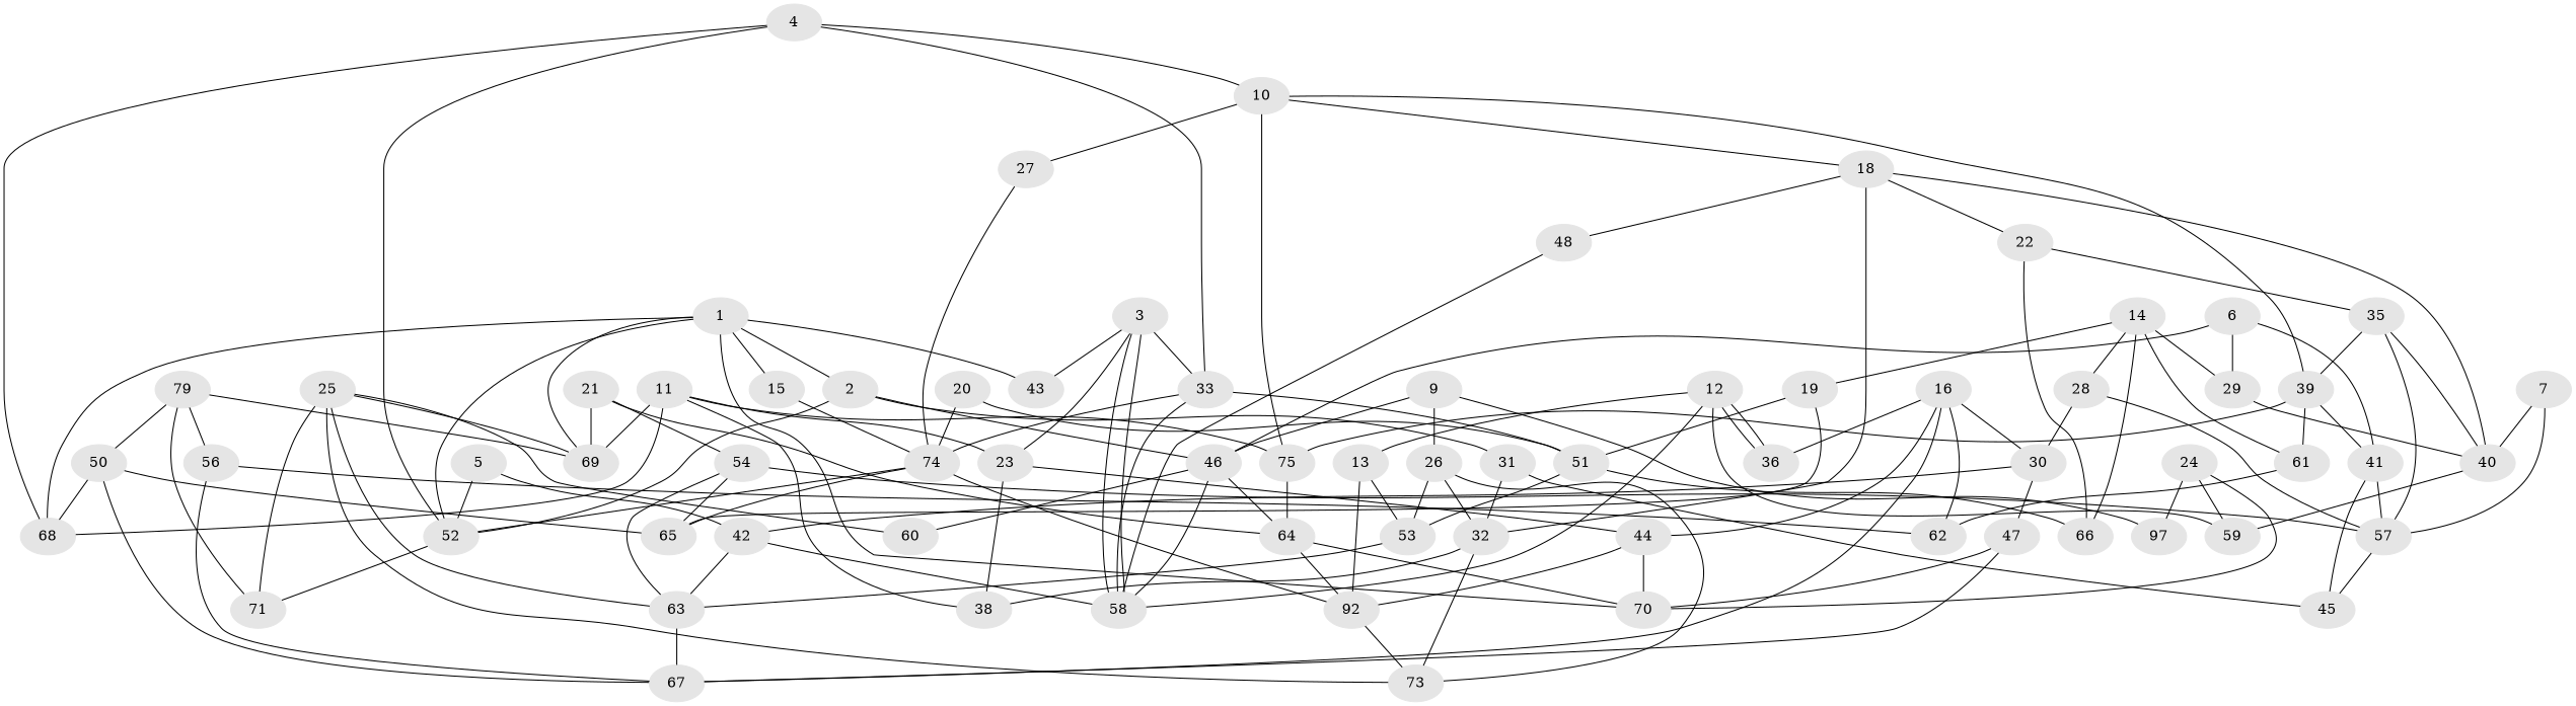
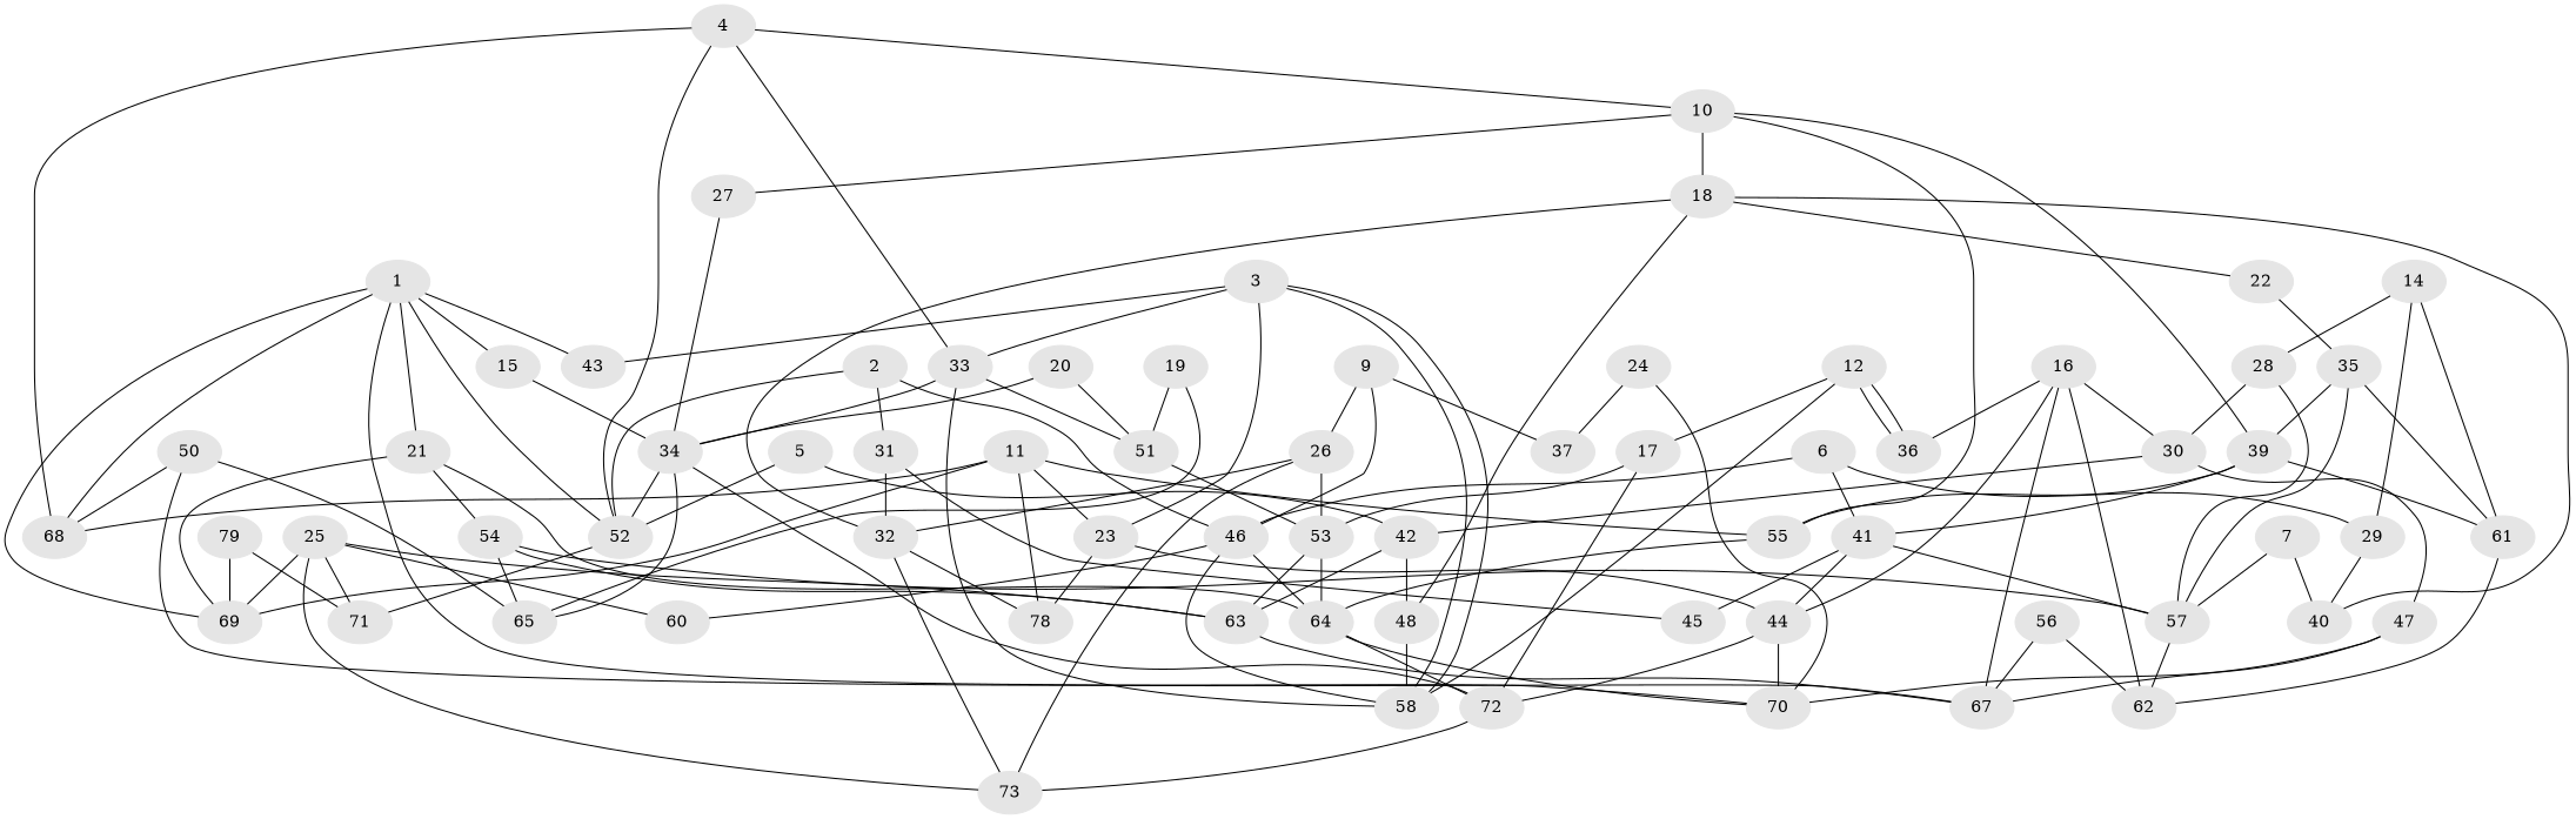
  graph {
    fontname="DejaVu Serif"
    node [color=gray90 fontname="DejaVu Serif" style=filled]
    edge [fontname="DejaVu Serif"]
    1
    2
    15
    43
    52
    68
    69
    70
    31
    46
-   34 [label=74]
+   34
    71
    32
    45
    58
    64
    60
    3
    23
    33
-   38
+   38 [label=78]
    44
    51
    4
    10
    18
    27
    39
-   55 [label=75]
+   55
    5
    42
    48
    63
    6
    29
    41
    40
    57
    7
-   59
    62
    53
-   66
    9
    26
-   37 [label=97]
+   37
    73
    22
    61
    11
    12
-   13
+   13 [label=17]
    36
-   72 [label=92]
+   72
    14
    19
    28
    65
    30
    16
    67
    47
    35
    20
    21
    54
    24
    25
    n69 [label=79]
    50
    56
-   1 -- 2
+   1 -- 21
    1 -- 15
    1 -- 43
    1 -- 52
    1 -- 68
    1 -- 69
    1 -- 70
    2 -- 52
    2 -- 31
    2 -- 46
    15 -- 34
    52 -- 71
    31 -- 32
    31 -- 45
    46 -- 58
    46 -- 64
    46 -- 60
    34 -- 52
    34 -- 72
    34 -- 65
    32 -- 38
    32 -- 73
    64 -- 70
    64 -- 72
    3 -- 43
    3 -- 58
    3 -- 58
    3 -- 23
    3 -- 33
    23 -- 38
    23 -- 44
    33 -- 34
    33 -- 58
    33 -- 51
    44 -- 70
    44 -- 72
    51 -- 53
-   51 -- 66
    4 -- 52
    4 -- 68
    4 -- 33
    4 -- 10
    10 -- 18
    10 -- 27
    10 -- 39
    10 -- 55
    18 -- 32
    18 -- 48
    18 -- 40
    18 -- 22
    27 -- 34
    39 -- 55
    39 -- 41
    39 -- 61
    55 -- 64
    5 -- 52
    5 -- 42
-   42 -- 58
+   42 -- 48
    42 -- 63
    48 -- 58
    63 -- 67
    6 -- 46
    6 -- 29
    6 -- 41
    29 -- 40
    41 -- 45
+   41 -- 44
    41 -- 57
-   40 -- 59
-   57 -- 45
+   57 -- 62
    7 -- 40
    7 -- 57
+   53 -- 64
    53 -- 63
    9 -- 46
    9 -- 26
    9 -- 37
    26 -- 32
    26 -- 53
    26 -- 73
-   22 -- 66
    22 -- 35
    61 -- 62
    11 -- 68
    11 -- 69
    11 -- 23
    11 -- 38
    11 -- 55
    12 -- 58
-   12 -- 59
    12 -- 13
    12 -- 36
    12 -- 36
    13 -- 53
    13 -- 72
    72 -- 73
    14 -- 29
-   14 -- 66
    14 -- 61
-   14 -- 19
    14 -- 28
    19 -- 51
    19 -- 65
    28 -- 57
    28 -- 30
    30 -- 42
    30 -- 47
    16 -- 44
    16 -- 62
    16 -- 36
    16 -- 30
    16 -- 67
    47 -- 70
    47 -- 67
    35 -- 39
    35 -- 57
-   35 -- 40
+   35 -- 61
    20 -- 34
    20 -- 51
    21 -- 69
    21 -- 64
    21 -- 54
    54 -- 63
    54 -- 57
    54 -- 65
    24 -- 70
-   24 -- 59
    24 -- 37
    25 -- 69
    25 -- 71
    25 -- 60
    25 -- 63
    25 -- 73
    n69 -- 69
    n69 -- 71
-   n69 -- 50
-   n69 -- 56
    50 -- 68
    50 -- 65
    50 -- 67
    56 -- 62
    56 -- 67
  }
